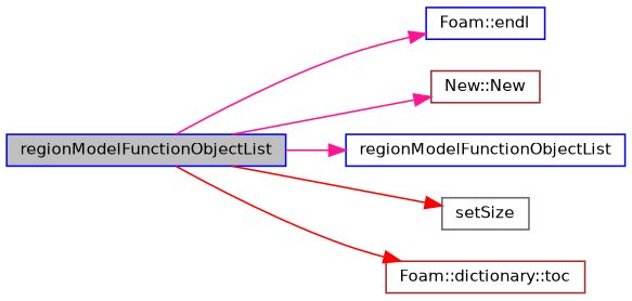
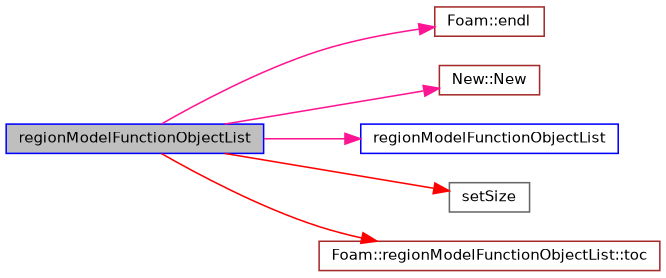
  digraph {
    rankdir=LR
    node [color=blue fontname=Helvetica fontsize=10 shape=record]
    edge [color=deeppink fontname=Helvetica fontsize=10 labelfontname=Helvetica labelfontsize=10 style=solid]
    n1 [fillcolor=grey75 fontcolor=black height=0.2 label=regionModelFunctionObjectList style=filled width=0.4]
-   n2 [height=0.2 label="Foam::endl" width=0.4]
+   n2 [color=brown height=0.2 label="Foam::endl" width=0.4]
    n3 [color=brown height=0.2 label="New::New" width=0.4]
    n4 [height=0.2 label=regionModelFunctionObjectList width=0.4]
    n5 [color=gray40 height=0.2 label=setSize width=0.4]
-   n6 [color=brown height=0.2 label="Foam::dictionary::toc" width=0.4]
+   n6 [color=brown height=0.2 label="Foam::regionModelFunctionObjectList::toc" width=0.4]
    n1 -> n2
    n1 -> n3
    n1 -> n4
    n1 -> n5 [color=red]
    n1 -> n6 [color=red]
  }
